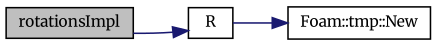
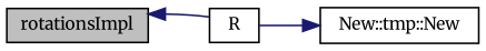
  digraph {
    fontname=Merriweather
    rankdir=LR
    node [color=black fontname=Merriweather fontsize=10 shape=record]
    edge [color=midnightblue fontname=Merriweather fontsize=10 labelfontname=Helvetica labelfontsize=10 style=solid]
    n1 [fillcolor=grey75 fontcolor=black height=0.2 label=rotationsImpl style=filled width=0.4]
    n2 [height=0.2 label=R width=0.4]
-   n3 [height=0.2 label="Foam::tmp::New" width=0.4]
-   n1 -> n2
+   n3 [height=0.2 label="New::tmp::New" width=0.4]
+   n2 -> n1
    n2 -> n3
  }
